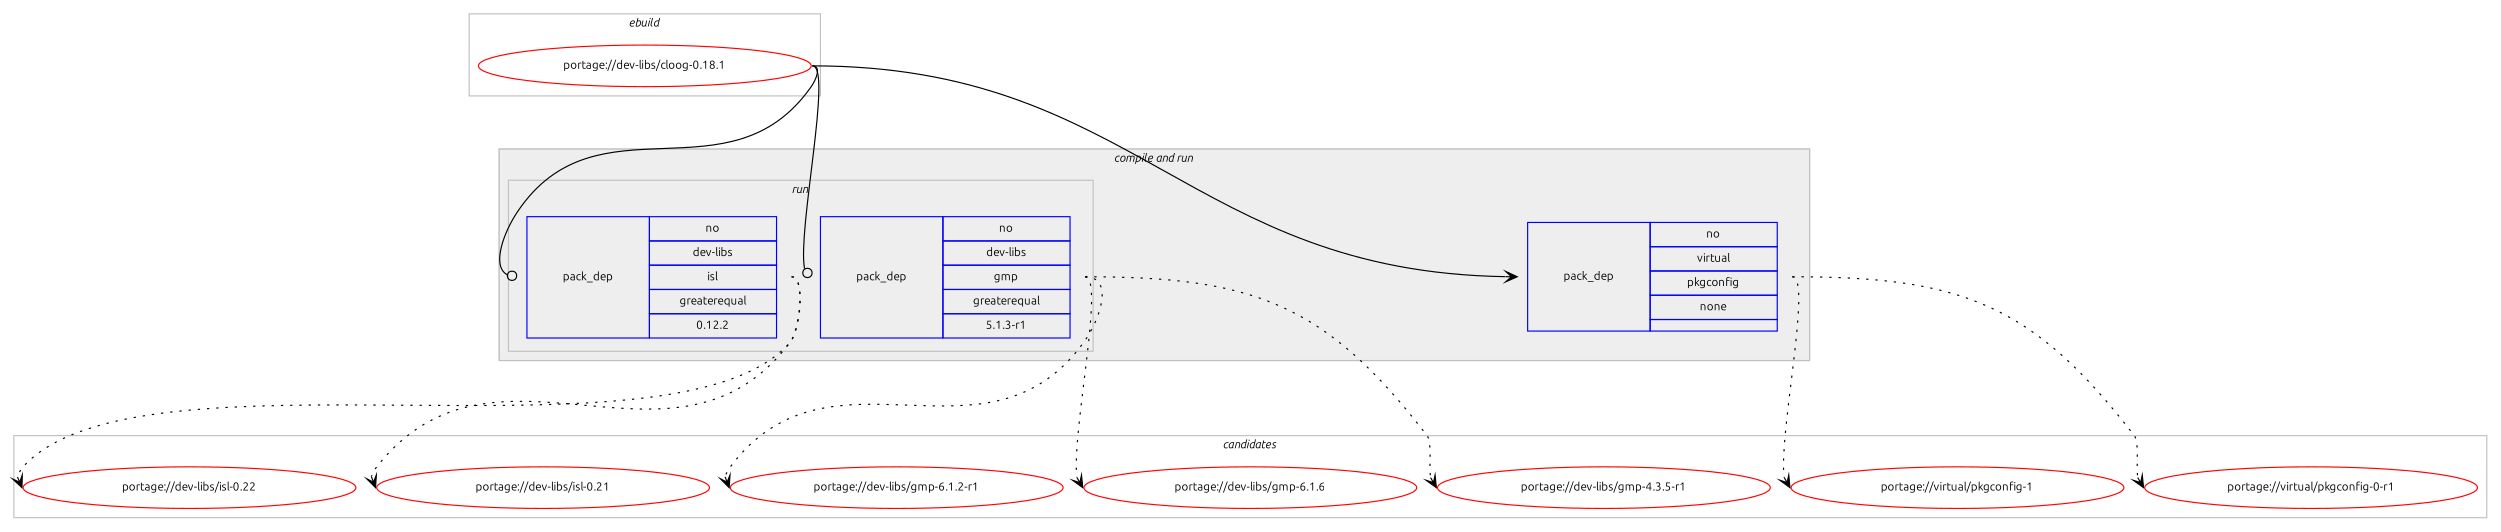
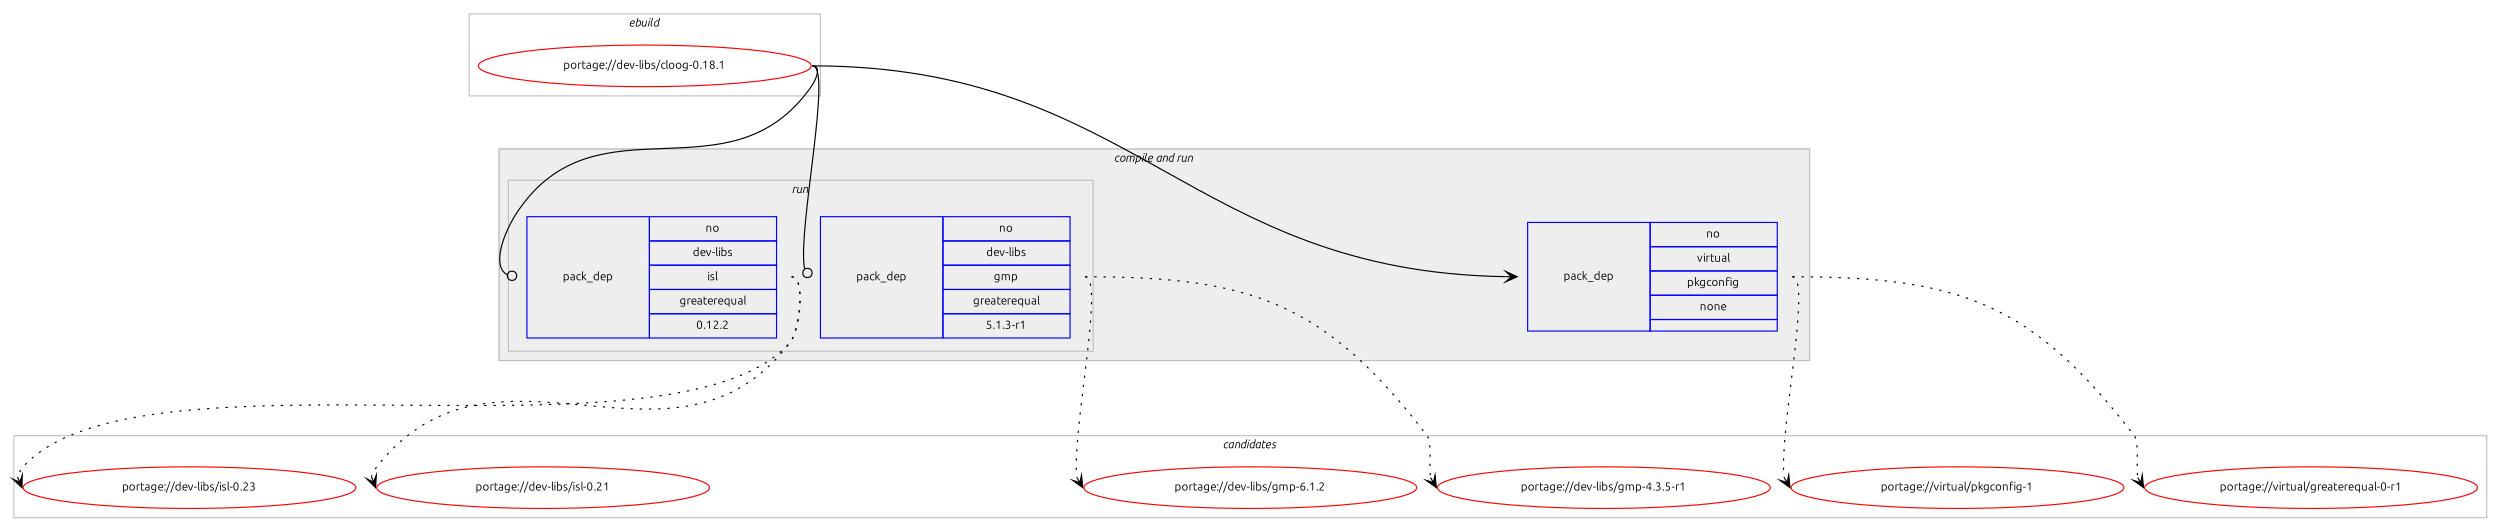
  digraph {
    compound=true
    concentrate=true
    fontname=Ubuntu
    fontsize=10
    newrank=true
    rankdir=TB
    ranksep=1.5
    node [color=red fontname=Ubuntu fontsize=10]
    edge [arrowhead=vee fontname=Ubuntu headport=w style=dotted tailport=e weight=100]
    n1 [label="portage://dev-libs/cloog-0.18.1" width=4]
    n2 [color=blue label=<<TABLE BORDER="0" CELLBORDER="1" CELLSPACING="0" CELLPADDING="4" WIDTH="220"><TR><TD ROWSPAN="6" CELLPADDING="30">pack_dep</TD></TR><TR><TD WIDTH="110">no</TD></TR><TR><TD>virtual</TD></TR><TR><TD>pkgconfig</TD></TR><TR><TD>none</TD></TR><TR><TD></TD></TR></TABLE>> shape=none]
    n3 [color=blue label=<<TABLE BORDER="0" CELLBORDER="1" CELLSPACING="0" CELLPADDING="4" WIDTH="220"><TR><TD ROWSPAN="6" CELLPADDING="30">pack_dep</TD></TR><TR><TD WIDTH="110">no</TD></TR><TR><TD>dev-libs</TD></TR><TR><TD>gmp</TD></TR><TR><TD>greaterequal</TD></TR><TR><TD>5.1.3-r1</TD></TR></TABLE>> shape=none]
    n4 [color=blue label=<<TABLE BORDER="0" CELLBORDER="1" CELLSPACING="0" CELLPADDING="4" WIDTH="220"><TR><TD ROWSPAN="6" CELLPADDING="30">pack_dep</TD></TR><TR><TD WIDTH="110">no</TD></TR><TR><TD>dev-libs</TD></TR><TR><TD>isl</TD></TR><TR><TD>greaterequal</TD></TR><TR><TD>0.12.2</TD></TR></TABLE>> shape=none]
-   n5 [label="portage://virtual/pkgconfig-0-r1" width=4]
+   n5 [label="portage://virtual/greaterequal-0-r1" width=4]
    n6 [label="portage://virtual/pkgconfig-1" width=4]
    n7 [label="portage://dev-libs/gmp-4.3.5-r1" width=4]
-   n8 [label="portage://dev-libs/gmp-6.1.6" width=4]
-   n9 [label="portage://dev-libs/gmp-6.1.2-r1" width=4]
+   n8 [label="portage://dev-libs/gmp-6.1.2" width=4]
    n10 [label="portage://dev-libs/isl-0.21" width=4]
-   n11 [label="portage://dev-libs/isl-0.22" width=4]
+   n11 [label="portage://dev-libs/isl-0.23" width=4]
    subgraph cluster_1 {
      color=gray
      label=<<i>ebuild</i>>
      rank=same
      n1
    }
    subgraph cluster_2 {
      color=gray
      label=<<i>dependencies</i>>
      subgraph cluster_3 {
        color=gray
        fillcolor="#eeeeee"
        label=<<i>compile</i>>
        style=filled
        subgraph sub_4 {
          color=gray
          fillcolor="#eeeeee"
          label=<<i>compile</i>>
          style=filled
          n2
        }
      }
      subgraph cluster_5 {
        color=gray
        fillcolor="#eeeeee"
        label=<<i>compile and run</i>>
        style=filled
      }
      subgraph cluster_6 {
        color=gray
        fillcolor="#eeeeee"
        label=<<i>run</i>>
        style=filled
        subgraph sub_7 {
          color=gray
          fillcolor="#eeeeee"
          label=<<i>run</i>>
          style=filled
          n3
        }
        subgraph sub_8 {
          color=gray
          fillcolor="#eeeeee"
          label=<<i>run</i>>
          style=filled
          n4
        }
      }
    }
    subgraph cluster_9 {
      color=gray
      label=<<i>candidates</i>>
      rank=same
      subgraph sub_10 {
        color=black
        label=<<i>candidates</i>>
        nodesep=1
        rank=same
        n5
        n6
      }
      subgraph sub_11 {
        color=black
        label=<<i>candidates</i>>
        nodesep=1
        rank=same
        n7
        n8
-       n9
      }
      subgraph sub_12 {
        color=black
        label=<<i>candidates</i>>
        nodesep=1
        rank=same
        n10
        n11
      }
    }
    n1 -> n2 [style=solid weight=20]
    n1 -> n3 [arrowhead=odot style=solid weight=20]
    n1 -> n4 [arrowhead=odot style=solid weight=20]
    n2 -> n5
    n2 -> n6
    n3 -> n7
    n3 -> n8
-   n3 -> n9
    n4 -> n10
    n4 -> n11
  }
